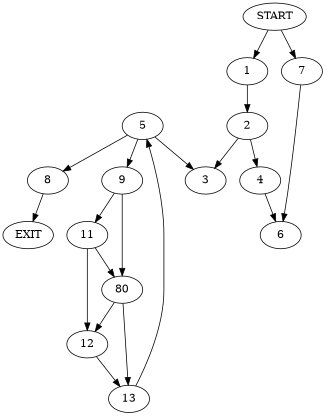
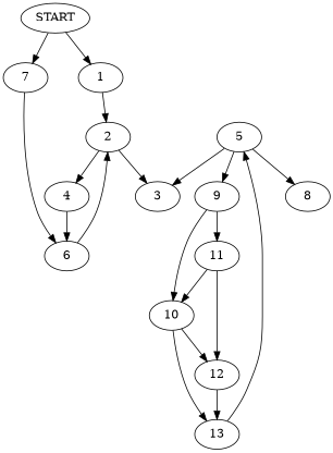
  digraph {
    n1 [label=START]
    1
    7
    2
    6
-   n6 [label=EXIT]
    3
    4
    5
    8
    9
-   10 [label=80]
+   10
    11
    13
    12
    n1 -> 1
    n1 -> 7
    1 -> 2
    7 -> 6
    2 -> 3
    2 -> 4
+   6 -> 2
    4 -> 6
    5 -> 3
    5 -> 8
    5 -> 9
-   8 -> n6
    9 -> 10
    9 -> 11
    10 -> 13
    10 -> 12
    11 -> 10
    11 -> 12
    13 -> 5
    12 -> 13
  }
